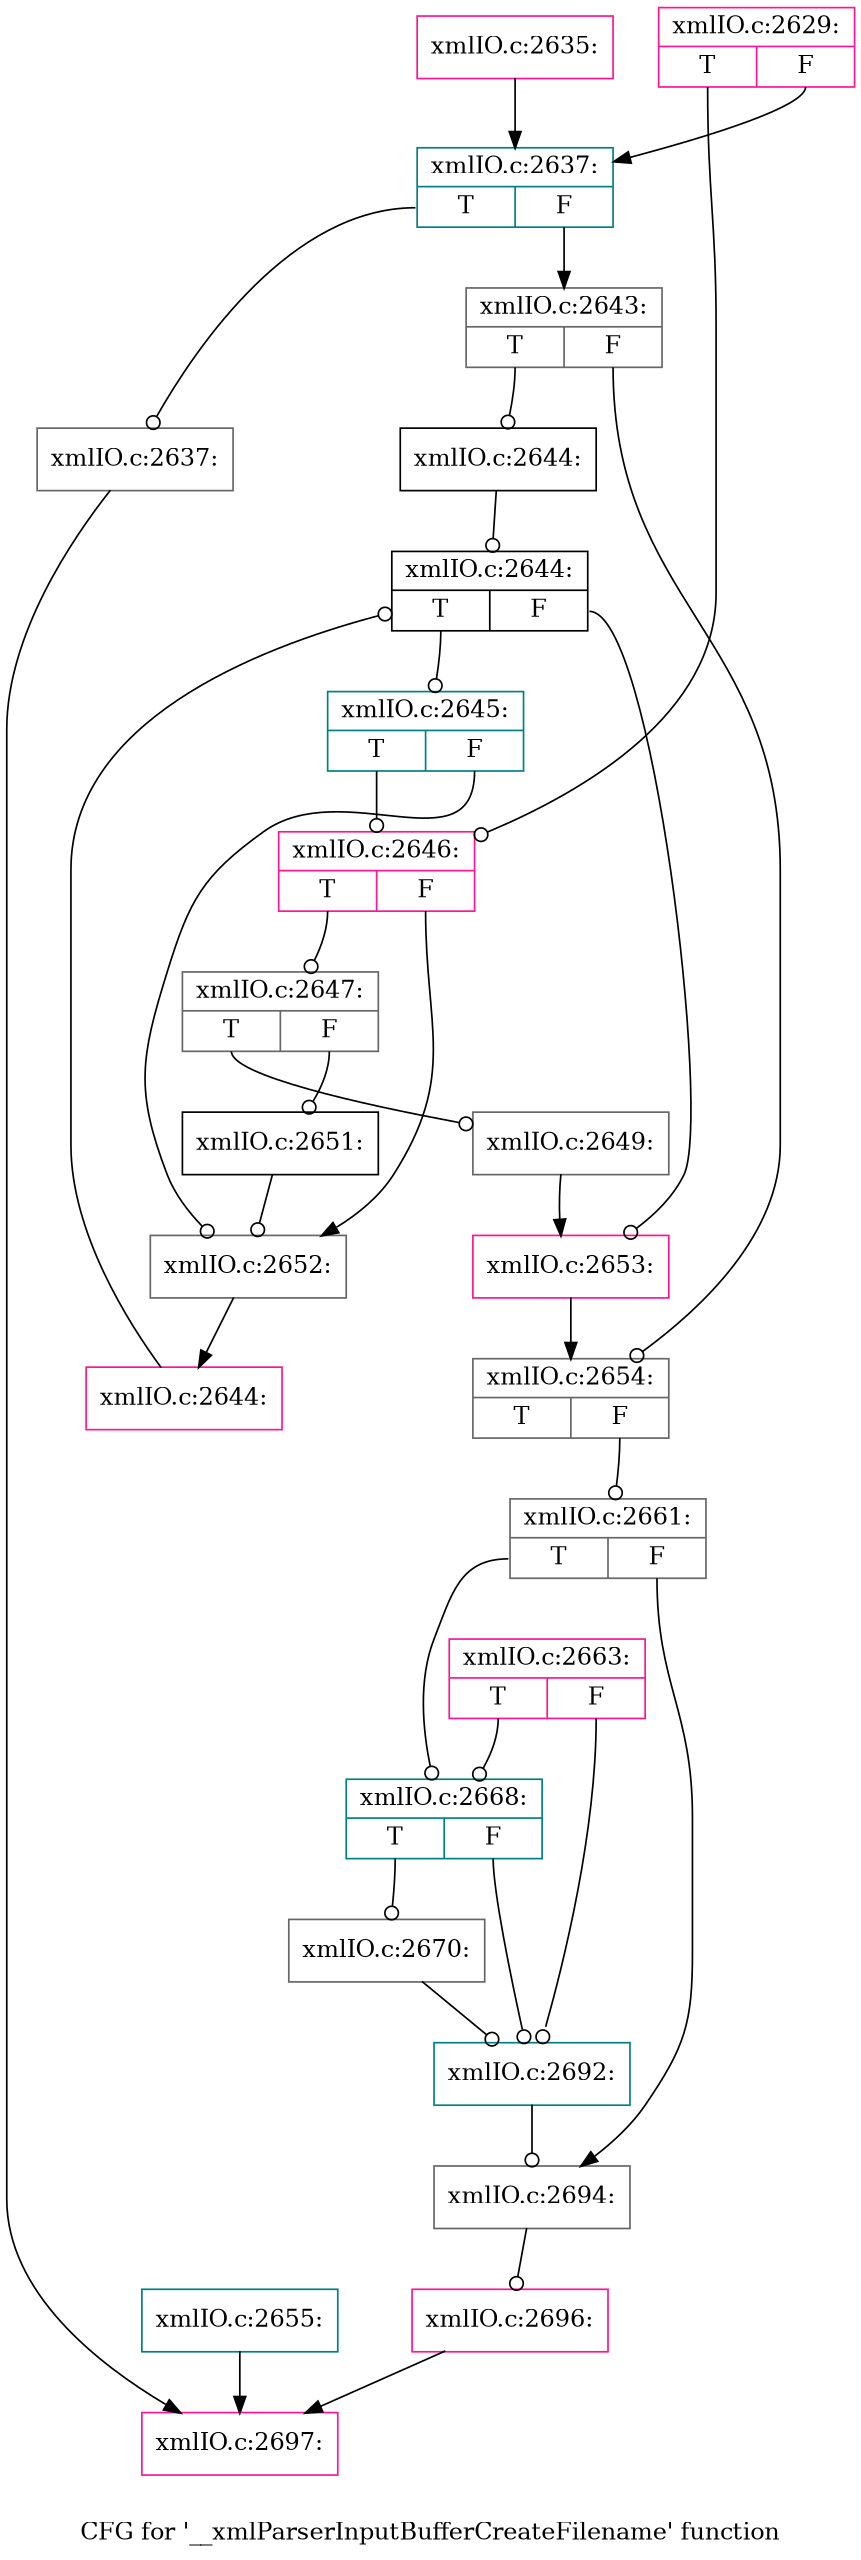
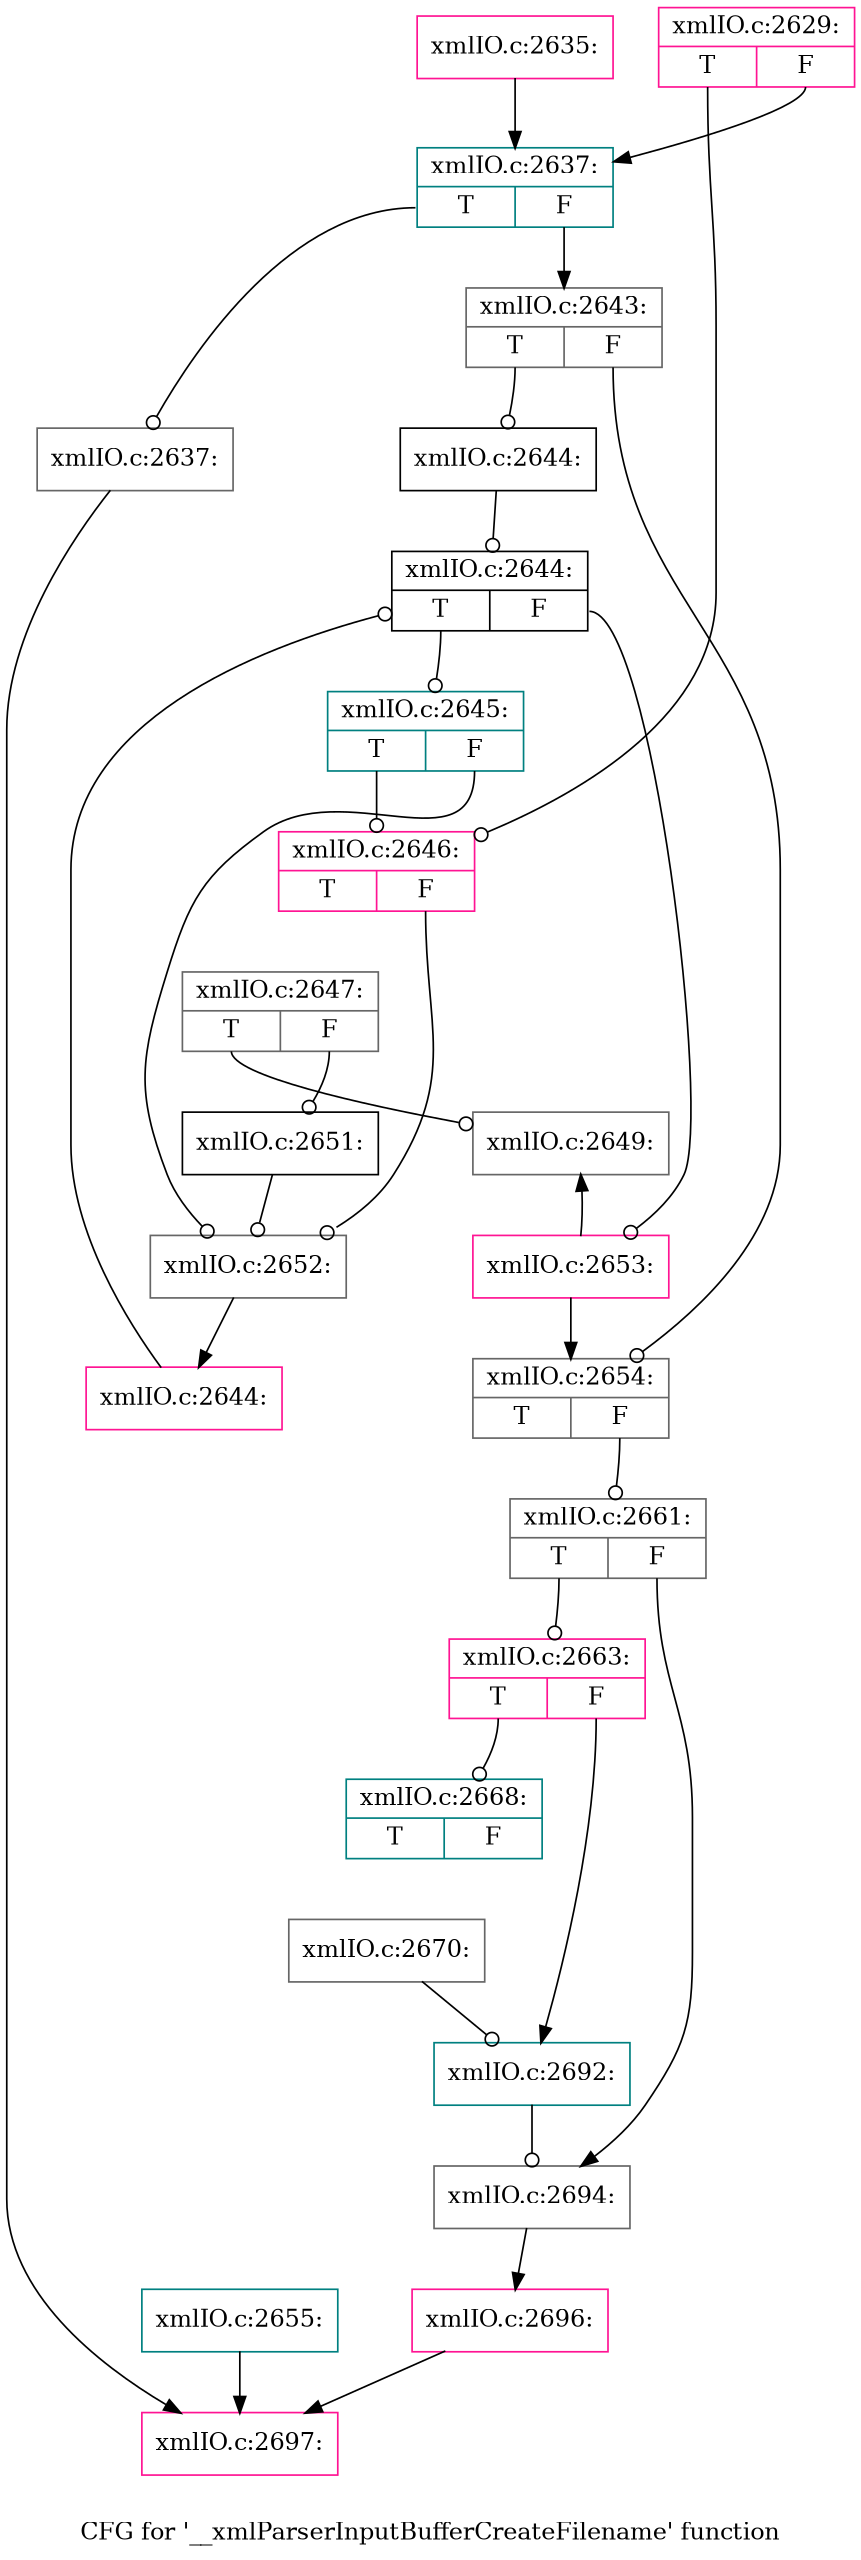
  digraph {
    label="CFG for '__xmlParserInputBufferCreateFilename' function"
    node [color=gray40 shape=record]
    edge [arrowhead=odot]
    n1 [color=deeppink label="{xmlIO.c:2629:|{<s0>T|<s1>F}}"]
    n2 [color=teal label="{xmlIO.c:2637:|{<s0>T|<s1>F}}"]
    n3 [color=deeppink label="{xmlIO.c:2646:|{<s0>T|<s1>F}}"]
    n4 [color=deeppink label="{xmlIO.c:2635:}"]
    n5 [label="{xmlIO.c:2637:}"]
    n6 [label="{xmlIO.c:2643:|{<s0>T|<s1>F}}"]
    n7 [color=deeppink label="{xmlIO.c:2697:}"]
    n8 [color=black label="{xmlIO.c:2644:}"]
    n9 [label="{xmlIO.c:2654:|{<s0>T|<s1>F}}"]
    n10 [color=black label="{xmlIO.c:2644:|{<s0>T|<s1>F}}"]
    n11 [label="{xmlIO.c:2661:|{<s0>T|<s1>F}}"]
    n12 [color=teal label="{xmlIO.c:2645:|{<s0>T|<s1>F}}"]
    n13 [color=deeppink label="{xmlIO.c:2653:}"]
    n14 [color=teal label="{xmlIO.c:2655:}"]
    n15 [color=deeppink label="{xmlIO.c:2663:|{<s0>T|<s1>F}}"]
    n16 [label="{xmlIO.c:2694:}"]
    n17 [label="{xmlIO.c:2652:}"]
    n18 [label="{xmlIO.c:2647:|{<s0>T|<s1>F}}"]
    n19 [color=deeppink label="{xmlIO.c:2644:}"]
    n20 [label="{xmlIO.c:2649:}"]
    n21 [color=black label="{xmlIO.c:2651:}"]
    n22 [color=teal label="{xmlIO.c:2668:|{<s0>T|<s1>F}}"]
    n23 [color=teal label="{xmlIO.c:2692:}"]
    n24 [color=deeppink label="{xmlIO.c:2696:}"]
    n25 [label="{xmlIO.c:2670:}"]
    n1 -> n2 [arrowhead=normal tailport=s1]
    n1 -> n3 [tailport=s0]
    n2 -> n5 [tailport=s0]
    n2 -> n6 [arrowhead=normal tailport=s1]
-   n3 -> n17 [arrowhead=normal tailport=s1]
-   n3 -> n18 [tailport=s0]
+   n3 -> n17 [tailport=s1]
    n4 -> n2 [arrowhead=normal]
    n5 -> n7 [arrowhead=normal]
    n6 -> n8 [tailport=s0]
    n6 -> n9 [tailport=s1]
    n8 -> n10
    n9 -> n11 [tailport=s1]
    n10 -> n12 [tailport=s0]
    n10 -> n13 [tailport=s1]
-   n11 -> n22 [tailport=s0]
+   n11 -> n15 [tailport=s0]
    n11 -> n16 [arrowhead=normal tailport=s1]
    n12 -> n3 [tailport=s0]
    n12 -> n17 [tailport=s1]
    n13 -> n9 [arrowhead=normal]
    n14 -> n7 [arrowhead=normal]
    n15 -> n22 [tailport=s0]
-   n15 -> n23 [tailport=s1]
-   n16 -> n24
+   n15 -> n23 [arrowhead=normal tailport=s1]
+   n16 -> n24 [arrowhead=normal]
    n17 -> n19 [arrowhead=normal]
    n18 -> n20 [tailport=s0]
    n18 -> n21 [tailport=s1]
    n19 -> n10
-   n20 -> n13 [arrowhead=normal]
+   n13 -> n20 [arrowhead=normal]
    n21 -> n17
-   n22 -> n23 [tailport=s1]
-   n22 -> n25 [tailport=s0]
    n23 -> n16
    n24 -> n7 [arrowhead=normal]
    n25 -> n23
  }
